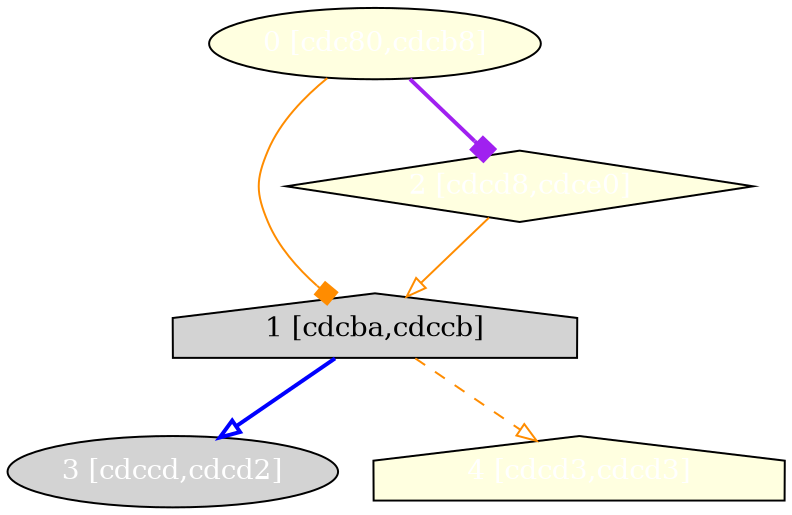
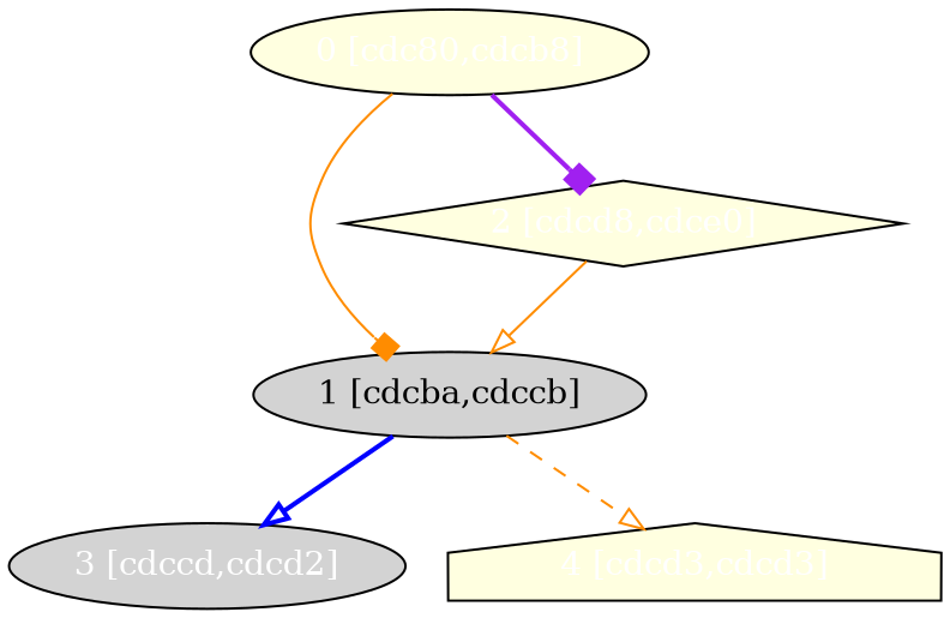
  digraph {
    node [fillcolor=lightyellow fontcolor="#ffffff" shape=ellipse style=filled]
    edge [color=darkorange style=solid arrowhead=onormal]
    n1 [label="0 [cdc80,cdcb8]"]
-   n2 [fillcolor=lightgrey fontcolor="#000000" label="1 [cdcba,cdccb]" shape=house]
+   n2 [fillcolor=lightgrey fontcolor="#000000" label="1 [cdcba,cdccb]"]
    n3 [label="2 [cdcd8,cdce0]" shape=diamond]
    n4 [fillcolor=lightgrey label="3 [cdccd,cdcd2]"]
    n5 [label="4 [cdcd3,cdcd3]" shape=house]
    n1 -> n2 [arrowhead=box]
    n1 -> n3 [color=purple style=bold arrowhead=box]
    n2 -> n4 [color=blue style=bold]
    n2 -> n5 [style=dashed]
    n3 -> n2
  }
